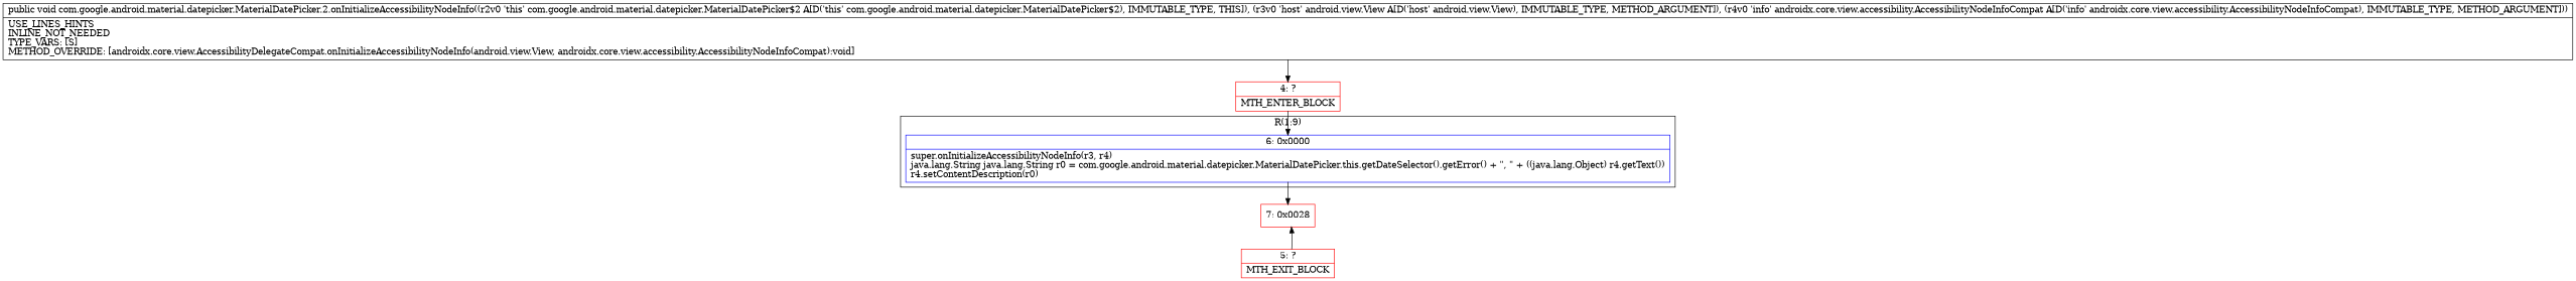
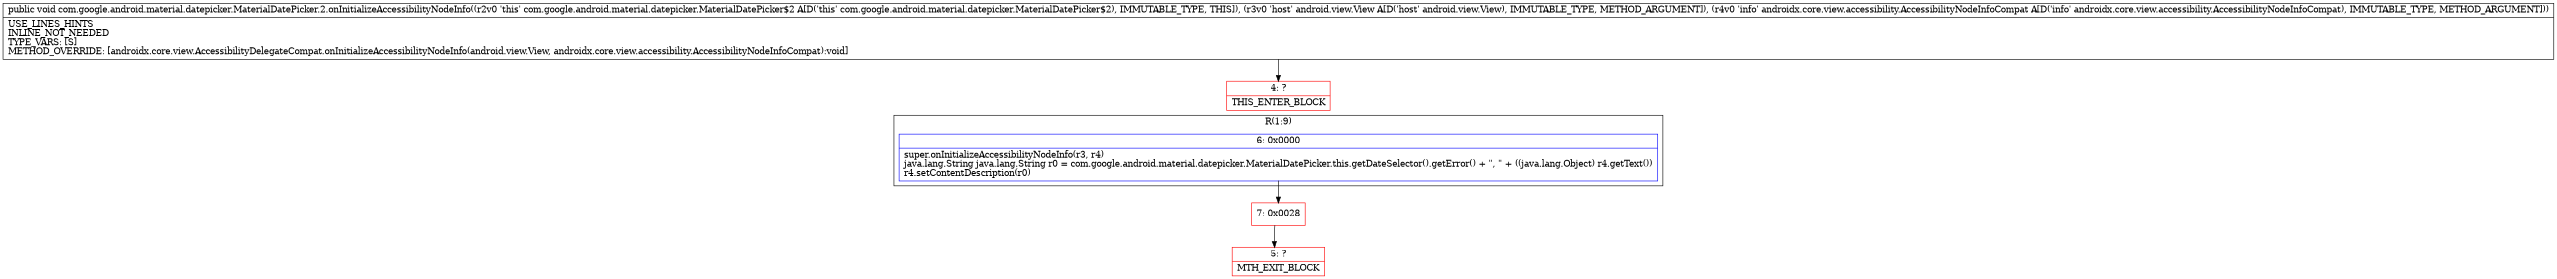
  digraph {
    node [color=red shape=record]
    n1 [color=blue label="{6\:\ 0x0000|super.onInitializeAccessibilityNodeInfo(r3, r4)\ljava.lang.String java.lang.String r0 = com.google.android.material.datepicker.MaterialDatePicker.this.getDateSelector().getError() + \", \" + ((java.lang.Object) r4.getText())\lr4.setContentDescription(r0)\l}"]
    n2 [label="{7\:\ 0x0028}"]
    n3 [label="{5\:\ ?|MTH_EXIT_BLOCK\l}"]
-   n4 [label="{4\:\ ?|MTH_ENTER_BLOCK\l}"]
+   n4 [label="{4\:\ ?|THIS_ENTER_BLOCK\l}"]
    n5 [label="{public void com.google.android.material.datepicker.MaterialDatePicker.2.onInitializeAccessibilityNodeInfo((r2v0 'this' com.google.android.material.datepicker.MaterialDatePicker$2 A[D('this' com.google.android.material.datepicker.MaterialDatePicker$2), IMMUTABLE_TYPE, THIS]), (r3v0 'host' android.view.View A[D('host' android.view.View), IMMUTABLE_TYPE, METHOD_ARGUMENT]), (r4v0 'info' androidx.core.view.accessibility.AccessibilityNodeInfoCompat A[D('info' androidx.core.view.accessibility.AccessibilityNodeInfoCompat), IMMUTABLE_TYPE, METHOD_ARGUMENT]))  | USE_LINES_HINTS\lINLINE_NOT_NEEDED\lTYPE_VARS: [S]\lMETHOD_OVERRIDE: [androidx.core.view.AccessibilityDelegateCompat.onInitializeAccessibilityNodeInfo(android.view.View, androidx.core.view.accessibility.AccessibilityNodeInfoCompat):void]\l}" color=""]
    subgraph cluster_1 {
      label="R(1:9)"
      n1
    }
    n1 -> n2
-   n3 -> n2
-   n4 -> n1
+   n2 -> n3
    n5 -> n4
  }
